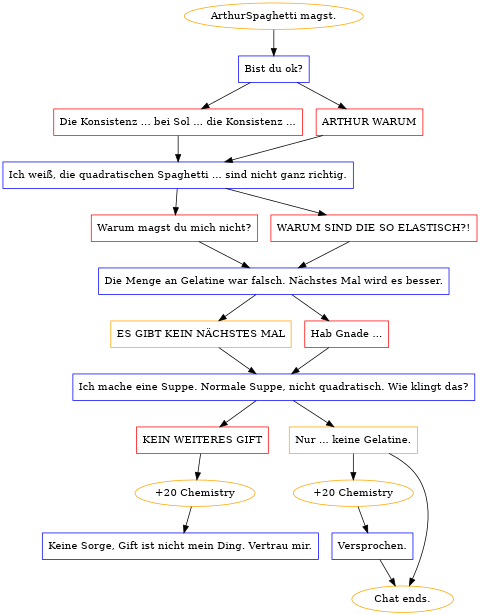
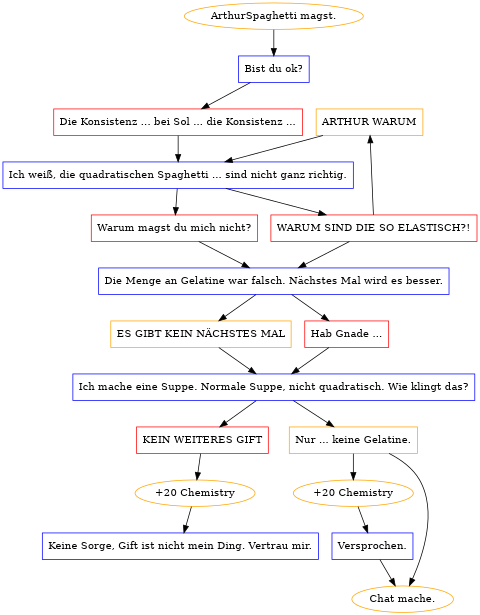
  digraph {
    node [color=orange shape=box]
    n1 [label="ArthurSpaghetti magst." shape=""]
    n2 [color=blue label="Bist du ok?"]
-   n3 [color=red label="ARTHUR WARUM"]
+   n3 [label="ARTHUR WARUM"]
    n4 [color=red label="Die Konsistenz ... bei Sol ... die Konsistenz ..."]
    n5 [color=blue label="Ich weiß, die quadratischen Spaghetti ... sind nicht ganz richtig."]
    n6 [color=red label="WARUM SIND DIE SO ELASTISCH?!"]
    n7 [color=red label="Warum magst du mich nicht?"]
    n8 [color=blue label="Die Menge an Gelatine war falsch. Nächstes Mal wird es besser."]
    n9 [label="ES GIBT KEIN NÄCHSTES MAL"]
    n10 [color=red label="Hab Gnade ..."]
    n11 [color=blue label="Ich mache eine Suppe. Normale Suppe, nicht quadratisch. Wie klingt das?"]
    n12 [color=red label="KEIN WEITERES GIFT"]
    n13 [label="Nur ... keine Gelatine."]
    n14 [label="+20 Chemistry" shape=""]
    n15 [label="+20 Chemistry" shape=""]
-   "Chat ends." [shape=""]
+   "Chat ends." [label="Chat mache." shape=""]
    n17 [color=blue label="Keine Sorge, Gift ist nicht mein Ding. Vertrau mir."]
    n18 [color=blue label="Versprochen."]
    n1 -> n2
-   n2 -> n3
+   n6 -> n3
    n2 -> n4
    n3 -> n5
    n4 -> n5
    n5 -> n6
    n5 -> n7
    n6 -> n8
    n7 -> n8
    n8 -> n9
    n8 -> n10
    n9 -> n11
    n10 -> n11
    n11 -> n12
    n11 -> n13
    n12 -> n14
    n13 -> n15
    n13 -> "Chat ends."
    n14 -> n17
    n15 -> n18
    n18 -> "Chat ends."
  }
